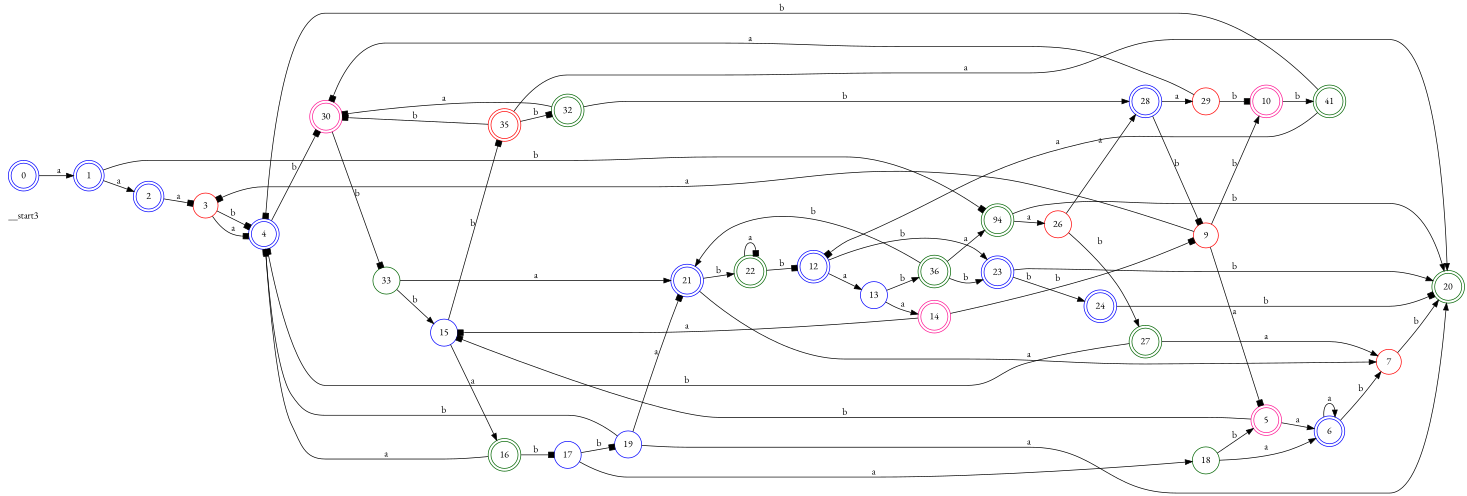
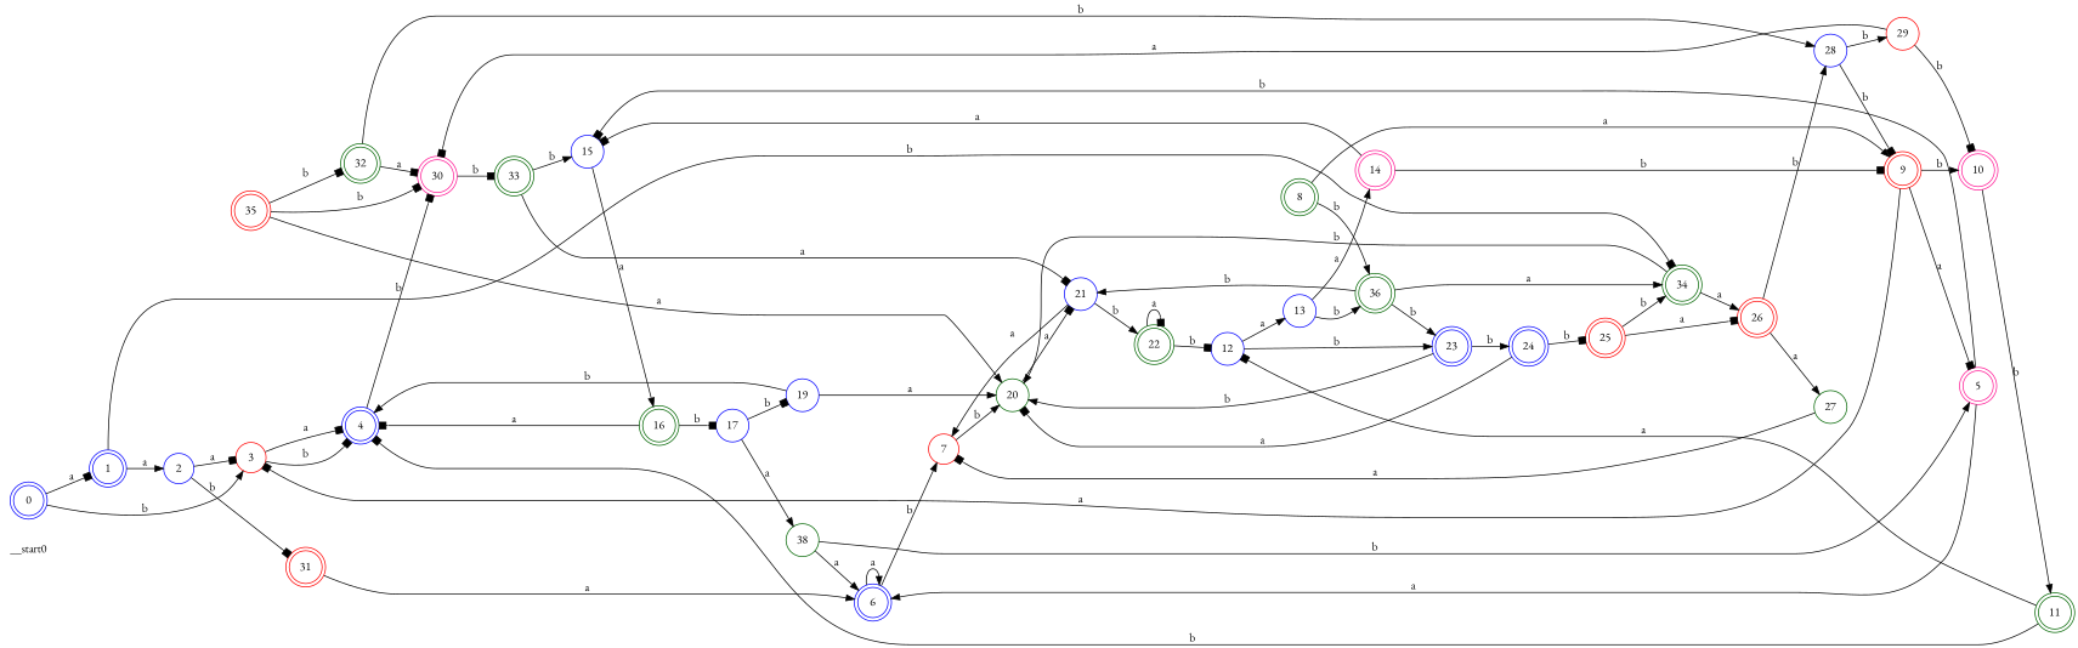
  digraph {
    fontname="EB Garamond"
    rankdir=LR
    node [color=blue fontname="EB Garamond" shape=doublecircle fillcolor=white style="rounded,filled"]
    edge [arrowhead=normal fontname="EB Garamond"]
-   __start0 [color=darkgreen shape=none label=__start3 fillcolor="" style=""]
+   __start0 [color=darkgreen shape=none fillcolor="" style=""]
    n2 [label=0]
    n3 [label=1]
    n4 [color=red label=3 shape=circle style=filled]
-   n5 [label=2]
-   n6 [color=darkgreen label=94]
+   n5 [label=2 shape=circle]
+   n6 [color=darkgreen label=34]
    n7 [label=4]
-   n9 [color=darkgreen label=20]
-   n10 [color=red label=26 shape=circle]
+   n8 [color=red label=31]
+   n9 [color=darkgreen label=20 shape=circle]
+   n10 [color=red label=26]
    n11 [label=6]
    n12 [color=deeppink label=30]
    n13 [color=deeppink label=5]
    n14 [label=15 shape=circle style=filled]
-   n15 [color=darkgreen label=33 shape=circle style=filled]
+   n15 [color=darkgreen label=33 style=filled]
    n16 [color=red label=7 shape=circle style=filled]
    n17 [color=darkgreen label=16]
    n18 [color=red label=35]
-   n20 [color=red label=9 shape=circle]
+   n19 [color=darkgreen label=8]
+   n20 [color=red label=9]
    n21 [color=darkgreen label=36]
-   n22 [label=21]
+   n22 [label=21 shape=circle]
    n23 [color=deeppink label=10]
    n24 [label=23]
-   n25 [color=darkgreen label=41]
-   n26 [label=12]
+   n25 [color=darkgreen label=11]
+   n26 [label=12 shape=circle]
    n27 [label=13 shape=circle style=filled]
    n28 [color=deeppink label=14 style=filled]
    n29 [label=24]
    n30 [label=17 shape=circle style=filled]
    n31 [color=darkgreen label=32]
-   n32 [color=darkgreen label=18 shape=circle style=filled]
+   n32 [color=darkgreen label=38 shape=circle style=filled]
    n33 [label=19 shape=circle style=filled]
    n34 [color=darkgreen label=22]
-   n36 [color=darkgreen label=27]
-   n37 [label=28]
+   n35 [color=red label=25]
+   n36 [color=darkgreen label=27 shape=circle]
+   n37 [label=28 shape=circle]
    n38 [color=red label=29 shape=circle style=filled]
-   n2 -> n3 [label=a]
+   n2 -> n3 [arrowhead=box label=a]
+   n2 -> n4 [label=b]
    n3 -> n5 [label=a]
    n3 -> n6 [arrowhead=box label=b]
    n4 -> n7 [arrowhead=box label=a]
    n4 -> n7 [arrowhead=box label=b]
    n5 -> n4 [arrowhead=box label=a]
+   n5 -> n8 [arrowhead=box label=b]
    n6 -> n9 [label=b]
    n6 -> n10 [label=a]
    n7 -> n12 [arrowhead=box label=b]
-   n33 -> n22 [arrowhead=box label=a]
-   n10 -> n36 [label=b]
-   n10 -> n37 [label=a]
+   n8 -> n11 [label=a]
+   n9 -> n22 [arrowhead=box label=a]
+   n10 -> n36 [label=a]
+   n10 -> n37 [label=b]
    n11 -> n11 [label=a]
    n11 -> n16 [label=b]
    n12 -> n15 [arrowhead=box label=b]
    n13 -> n11 [label=a]
    n13 -> n14 [arrowhead=box label=b]
    n14 -> n17 [label=a]
-   n14 -> n18 [arrowhead=box label=b]
    n15 -> n14 [label=b]
-   n15 -> n22 [label=a]
+   n15 -> n22 [arrowhead=box label=a]
    n16 -> n9 [label=b]
    n17 -> n7 [arrowhead=box label=a]
    n17 -> n30 [arrowhead=box label=b]
    n18 -> n9 [label=a]
    n18 -> n12 [arrowhead=box label=b]
    n18 -> n31 [arrowhead=box label=b]
+   n19 -> n20 [label=a]
+   n19 -> n21 [label=b]
    n20 -> n4 [arrowhead=box label=a]
    n20 -> n13 [arrowhead=box label=a]
    n20 -> n23 [label=b]
    n21 -> n6 [label=a]
    n21 -> n22 [label=b]
    n21 -> n24 [label=b]
    n22 -> n16 [label=a]
    n22 -> n34 [label=b]
    n23 -> n25 [label=b]
    n24 -> n9 [label=b]
    n24 -> n29 [label=b]
    n25 -> n7 [arrowhead=box label=b]
    n25 -> n26 [arrowhead=box label=a]
    n26 -> n24 [label=b]
    n26 -> n27 [label=a]
    n27 -> n21 [label=b]
    n27 -> n28 [label=a]
    n28 -> n14 [arrowhead=box label=a]
    n28 -> n20 [arrowhead=box label=b]
-   n29 -> n9 [arrowhead=box label=b]
+   n29 -> n9 [arrowhead=box label=a]
+   n29 -> n35 [arrowhead=box label=b]
    n30 -> n32 [label=a]
    n30 -> n33 [arrowhead=box label=b]
    n31 -> n12 [arrowhead=box label=a]
    n31 -> n37 [label=b]
    n32 -> n11 [label=a]
    n32 -> n13 [label=b]
    n33 -> n7 [label=b]
    n33 -> n9 [label=a]
    n34 -> n26 [arrowhead=box label=b]
    n34 -> n34 [arrowhead=box label=a]
-   n36 -> n7 [arrowhead=box label=b]
-   n36 -> n16 [label=a]
+   n35 -> n6 [label=b]
+   n35 -> n10 [arrowhead=box label=a]
+   n36 -> n16 [arrowhead=box label=a]
    n37 -> n20 [arrowhead=box label=b]
-   n37 -> n38 [label=a]
+   n37 -> n38 [label=b]
    n38 -> n12 [arrowhead=box label=a]
    n38 -> n23 [arrowhead=box label=b]
  }
